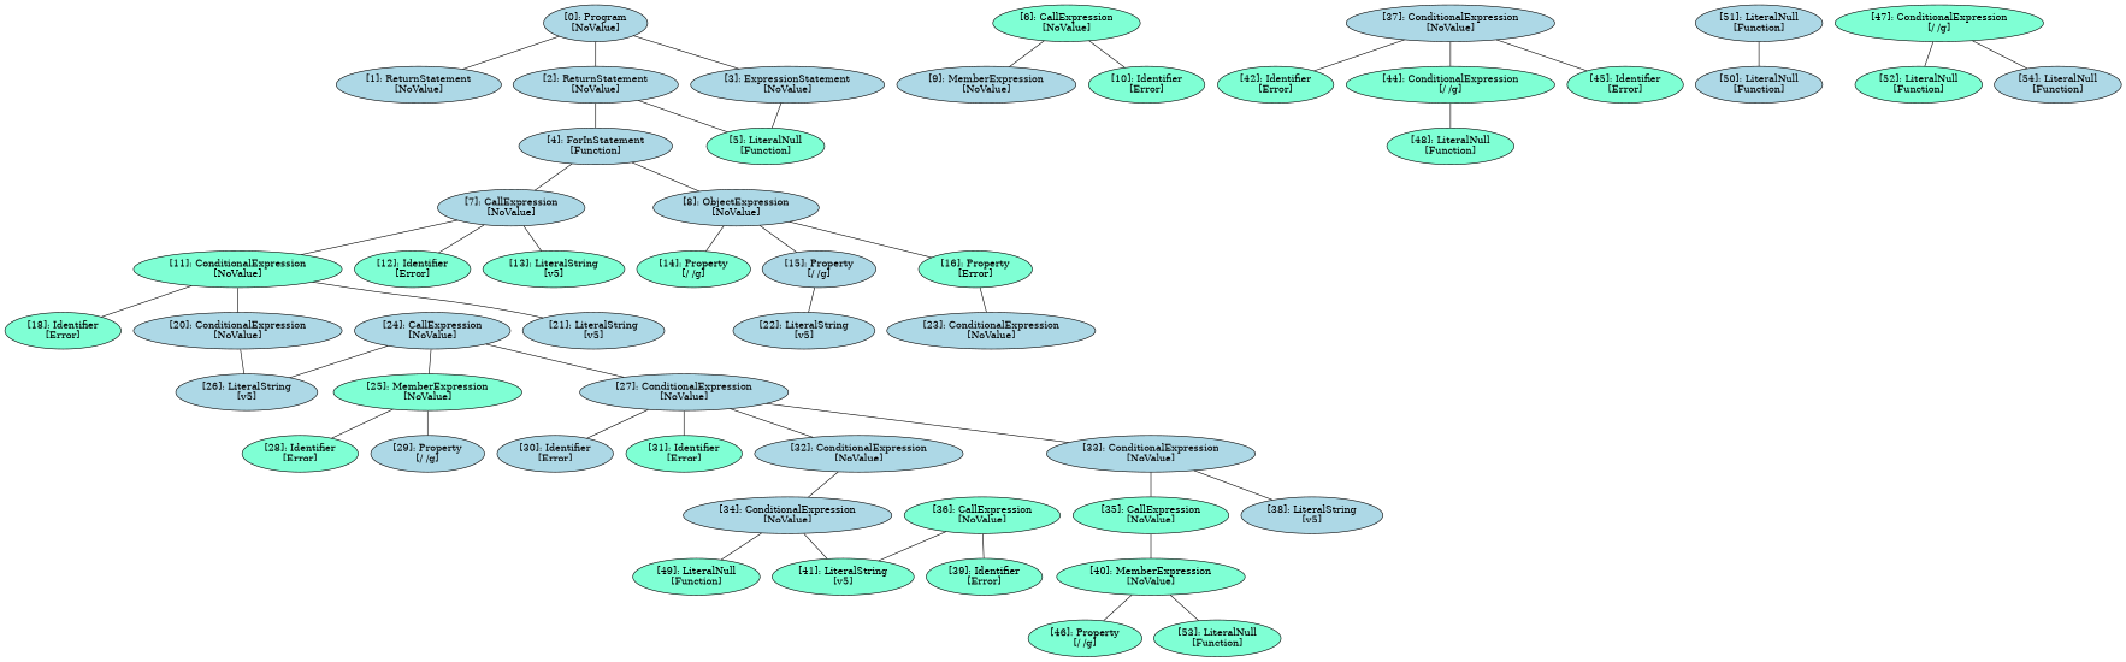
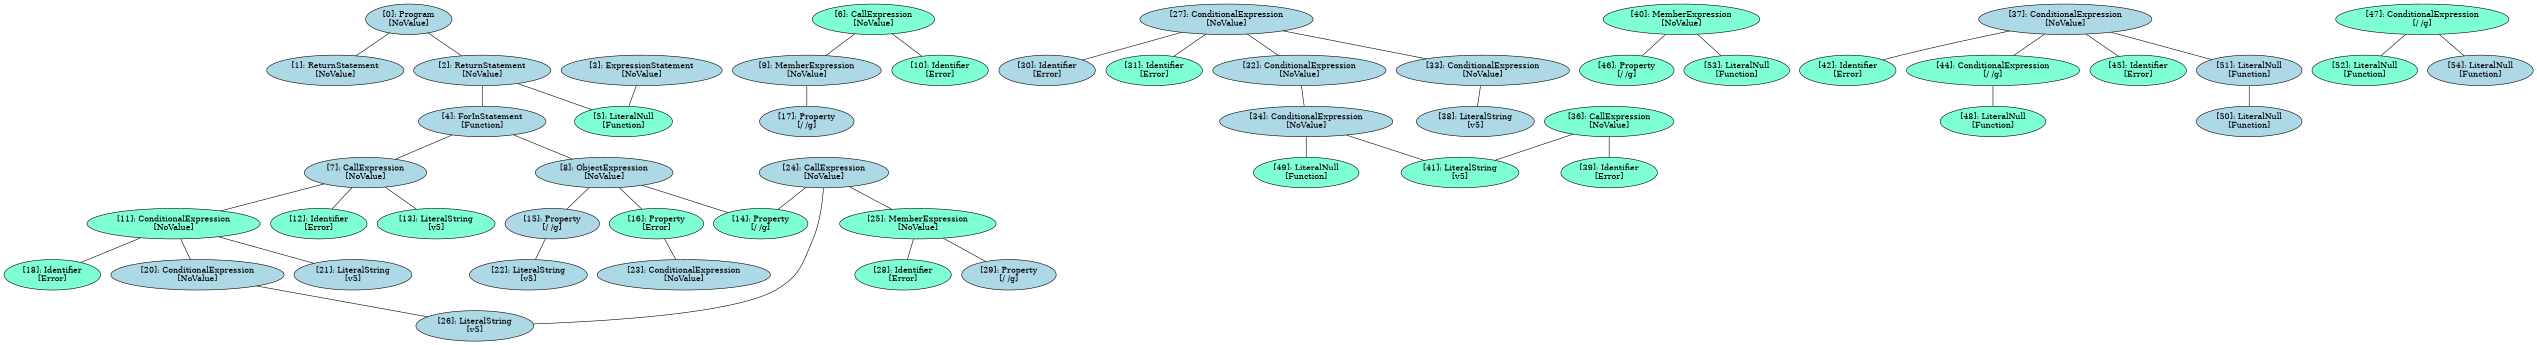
  graph {
    node [fillcolor=lightblue style=filled]
    n1 [label="[0]: Program\n[NoValue]"]
    n2 [label="[1]: ReturnStatement\n[NoValue]"]
    n3 [label="[2]: ReturnStatement\n[NoValue]"]
    n4 [label="[3]: ExpressionStatement\n[NoValue]"]
    n5 [label="[4]: ForInStatement\n[Function]"]
    n6 [fillcolor=aquamarine label="[5]: LiteralNull\n[Function]"]
    n7 [label="[7]: CallExpression\n[NoValue]"]
    n8 [label="[8]: ObjectExpression\n[NoValue]"]
    n9 [fillcolor=aquamarine label="[6]: CallExpression\n[NoValue]"]
    n10 [label="[9]: MemberExpression\n[NoValue]"]
    n11 [fillcolor=aquamarine label="[10]: Identifier\n[Error]"]
    n12 [fillcolor=aquamarine label="[11]: ConditionalExpression\n[NoValue]"]
    n13 [fillcolor=aquamarine label="[12]: Identifier\n[Error]"]
    n14 [fillcolor=aquamarine label="[13]: LiteralString\n[v5]"]
    n15 [fillcolor=aquamarine label="[14]: Property\n[/ /g]"]
    n16 [label="[15]: Property\n[/ /g]"]
    n17 [fillcolor=aquamarine label="[16]: Property\n[Error]"]
+   n18 [label="[17]: Property\n[/ /g]"]
    n19 [fillcolor=aquamarine label="[18]: Identifier\n[Error]"]
    n20 [label="[20]: ConditionalExpression\n[NoValue]"]
    n21 [label="[21]: LiteralString\n[v5]"]
    n22 [label="[22]: LiteralString\n[v5]"]
    n23 [label="[23]: ConditionalExpression\n[NoValue]"]
    n24 [label="[26]: LiteralString\n[v5]"]
    n25 [label="[24]: CallExpression\n[NoValue]"]
    n26 [fillcolor=aquamarine label="[25]: MemberExpression\n[NoValue]"]
    n27 [label="[27]: ConditionalExpression\n[NoValue]"]
    n28 [fillcolor=aquamarine label="[28]: Identifier\n[Error]"]
    n29 [label="[29]: Property\n[/ /g]"]
    n30 [label="[30]: Identifier\n[Error]"]
    n31 [fillcolor=aquamarine label="[31]: Identifier\n[Error]"]
    n32 [label="[32]: ConditionalExpression\n[NoValue]"]
    n33 [label="[33]: ConditionalExpression\n[NoValue]"]
    n34 [label="[34]: ConditionalExpression\n[NoValue]"]
-   n35 [fillcolor=aquamarine label="[35]: CallExpression\n[NoValue]"]
    n36 [label="[38]: LiteralString\n[v5]"]
    n37 [fillcolor=aquamarine label="[49]: LiteralNull\n[Function]"]
    n38 [fillcolor=aquamarine label="[41]: LiteralString\n[v5]"]
    n39 [fillcolor=aquamarine label="[40]: MemberExpression\n[NoValue]"]
    n40 [fillcolor=aquamarine label="[36]: CallExpression\n[NoValue]"]
    n41 [fillcolor=aquamarine label="[39]: Identifier\n[Error]"]
    n42 [label="[37]: ConditionalExpression\n[NoValue]"]
    n43 [fillcolor=aquamarine label="[42]: Identifier\n[Error]"]
    n44 [fillcolor=aquamarine label="[44]: ConditionalExpression\n[/ /g]"]
    n45 [fillcolor=aquamarine label="[45]: Identifier\n[Error]"]
    n46 [label="[51]: LiteralNull\n[Function]"]
    n47 [fillcolor=aquamarine label="[46]: Property\n[/ /g]"]
    n48 [fillcolor=aquamarine label="[53]: LiteralNull\n[Function]"]
    n49 [fillcolor=aquamarine label="[48]: LiteralNull\n[Function]"]
    n50 [label="[50]: LiteralNull\n[Function]"]
    n51 [fillcolor=aquamarine label="[47]: ConditionalExpression\n[/ /g]"]
    n52 [fillcolor=aquamarine label="[52]: LiteralNull\n[Function]"]
    n53 [label="[54]: LiteralNull\n[Function]"]
    n1 -- n2
    n1 -- n3
-   n1 -- n4
    n3 -- n5
    n3 -- n6
    n4 -- n6
    n5 -- n7
    n5 -- n8
    n7 -- n12
    n7 -- n13
    n7 -- n14
    n8 -- n15
    n8 -- n16
    n8 -- n17
    n9 -- n10
    n9 -- n11
+   n10 -- n18
    n12 -- n19
    n12 -- n20
    n12 -- n21
    n16 -- n22
    n17 -- n23
    n20 -- n24
    n25 -- n24
    n25 -- n26
-   n25 -- n27
+   n25 -- n15
    n26 -- n28
    n26 -- n29
    n27 -- n30
    n27 -- n31
    n27 -- n32
    n27 -- n33
    n32 -- n34
-   n33 -- n35
    n33 -- n36
    n34 -- n37
    n34 -- n38
-   n35 -- n39
    n39 -- n47
    n39 -- n48
    n40 -- n38
    n40 -- n41
    n42 -- n43
    n42 -- n44
    n42 -- n45
+   n42 -- n46
    n44 -- n49
    n46 -- n50
    n51 -- n52
    n51 -- n53
  }
